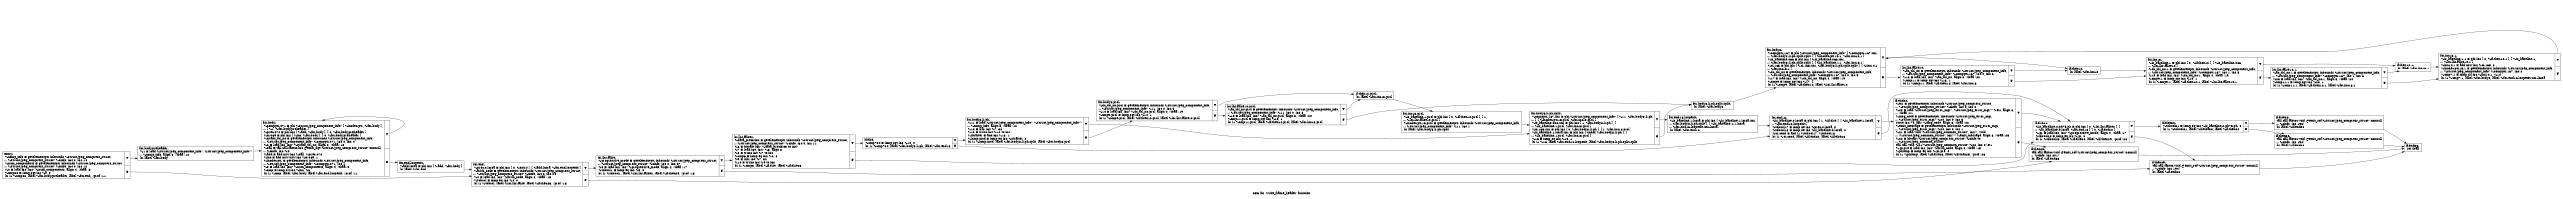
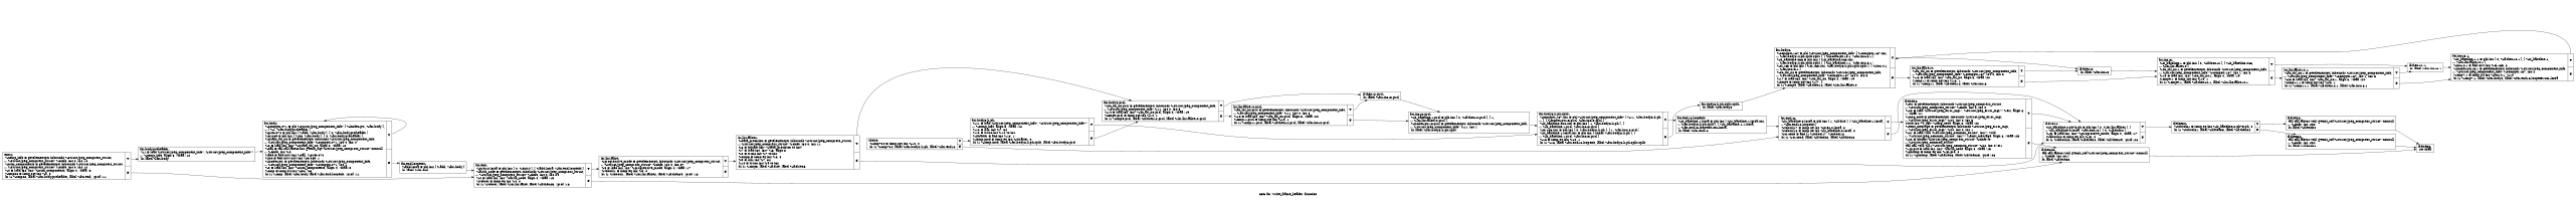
  digraph {
    label="CFG for 'write_frame_header' function"
    rankdir=LR
    node [shape=record]
    edge [tailport=s0]
    n1 [label="{entry:\l  %comp_info = getelementptr inbounds %struct.jpeg_compress_struct,\l... %struct.jpeg_compress_struct* %cinfo, i64 0, i32 14\l  %num_components = getelementptr inbounds %struct.jpeg_compress_struct,\l... %struct.jpeg_compress_struct* %cinfo, i64 0, i32 12\l  %0 = load i32, i32* %num_components, align 4, !tbaa !3\l  %cmp68 = icmp sgt i32 %0, 0\l  br i1 %cmp68, label %for.body.preheader, label %for.end, !prof !11\l|{<s0>T|<s1>F}}"]
    n2 [label="{for.body.preheader:                               \l  %1 = load %struct.jpeg_component_info*, %struct.jpeg_component_info**\l... %comp_info, align 8, !tbaa !12\l  br label %for.body\l}"]
    n3 [label="{for.end:                                          \l  %prec.0.lcssa = phi i32 [ 0, %entry ], [ %add.lcssa, %for.end.loopexit ]\l  %arith_code = getelementptr inbounds %struct.jpeg_compress_struct,\l... %struct.jpeg_compress_struct* %cinfo, i64 0, i32 24\l  %4 = load i32, i32* %arith_code, align 4, !tbaa !15\l  %tobool = icmp eq i32 %4, 0\l  br i1 %tobool, label %lor.lhs.false, label %if.then25, !prof !16\l|{<s0>T|<s1>F}}"]
    n4 [label="{for.body:                                         \l  %compptr.071 = phi %struct.jpeg_component_info* [ %incdec.ptr, %for.body ],\l... [ %1, %for.body.preheader ]\l  %prec.070 = phi i32 [ %add, %for.body ], [ 0, %for.body.preheader ]\l  %ci.069 = phi i32 [ %inc, %for.body ], [ 0, %for.body.preheader ]\l  %quant_tbl_no = getelementptr inbounds %struct.jpeg_component_info,\l... %struct.jpeg_component_info* %compptr.071, i64 0, i32 4\l  %2 = load i32, i32* %quant_tbl_no, align 8, !tbaa !13\l  %call = tail call fastcc i32 @emit_dqt(%struct.jpeg_compress_struct* nonnull\l... %cinfo, i32 %2)\l  %add = add nsw i32 %call, %prec.070\l  %inc = add nuw nsw i32 %ci.069, 1\l  %incdec.ptr = getelementptr inbounds %struct.jpeg_component_info,\l... %struct.jpeg_component_info* %compptr.071, i64 1\l  %3 = load i32, i32* %num_components, align 4, !tbaa !3\l  %cmp = icmp slt i32 %inc, %3\l  br i1 %cmp, label %for.body, label %for.end.loopexit, !prof !11\l|{<s0>T|<s1>F}}"]
    n5 [label="{lor.lhs.false:                                    \l  %progressive_mode = getelementptr inbounds %struct.jpeg_compress_struct,\l... %struct.jpeg_compress_struct* %cinfo, i64 0, i32 37\l  %5 = load i32, i32* %progressive_mode, align 4, !tbaa !17\l  %tobool1 = icmp eq i32 %5, 0\l  br i1 %tobool1, label %lor.lhs.false2, label %if.then29, !prof !18\l|{<s0>T|<s1>F}}"]
    n6 [label="{if.then25:                                        \l  tail call fastcc void @emit_sof(%struct.jpeg_compress_struct* nonnull\l... %cinfo, i32 201)\l  br label %if.end36\l}"]
    n7 [label="{for.end.loopexit:                                 \l  %add.lcssa = phi i32 [ %add, %for.body ]\l  br label %for.end\l}"]
    n8 [label="{lor.lhs.false2:                                   \l  %data_precision = getelementptr inbounds %struct.jpeg_compress_struct,\l... %struct.jpeg_compress_struct* %cinfo, i64 0, i32 11\l  %6 = bitcast i32* %data_precision to i64*\l  %7 = load i64, i64* %6, align 8\l  %8 = trunc i64 %7 to i32\l  %cmp3 = icmp eq i32 %8, 8\l  %9 = lshr i64 %7, 32\l  %10 = trunc i64 %9 to i32\l  br i1 %cmp3, label %if.else, label %if.else26\l|{<s0>T|<s1>F}}"]
-   n9 [label="{if.then29:                                        \l  tail call fastcc void @emit_sof(%struct.jpeg_compress_struct* nonnull\l... %cinfo, i32 194)\l  br label %if.end36\l}"]
    n10 [label="{if.end36:                                         \l  ret tbaa\l}"]
    n11 [label="{if.else:                                          \l  %cmp764 = icmp sgt i32 %10, 0\l  br i1 %cmp764, label %for.body8.lr.ph, label %for.end16\l|{<s0>T|<s1>F}}"]
    n12 [label="{if.else26:                                        \l  %is_baseline.2.ph75.ph = phi i32 [ 0, %lor.lhs.false2 ], [\l... %is_baseline.0.lcssa, %for.end16 ], [ 0, %if.end22 ]\l  %.pr = load i32, i32* %progressive_mode, align 4, !tbaa !17\l  %tobool28 = icmp eq i32 %.pr, 0\l  br i1 %tobool28, label %if.else30, label %if.then29, !prof !26\l|{<s0>T|<s1>F}}"]
    n13 [label="{for.body8.lr.ph:                                  \l  %11 = load %struct.jpeg_component_info*, %struct.jpeg_component_info**\l... %comp_info, align 8, !tbaa !12\l  %12 = lshr i64 %7, 32\l  %13 = trunc i64 %12 to i32\l  %xtraiter = and i32 %13, 1\l  %lcmp.mod = icmp eq i32 %xtraiter, 0\l  br i1 %lcmp.mod, label %for.body8.lr.ph.split, label %for.body8.prol\l|{<s0>T|<s1>F}}"]
    n14 [label="{for.end16:                                        \l  %is_baseline.0.lcssa = phi i32 [ 1, %if.else ], [ %is_baseline.1.lcssa,\l... %for.end16.loopexit ]\l  %tobool17 = icmp ne i32 %prec.0.lcssa, 0\l  %tobool18 = icmp ne i32 %is_baseline.0.lcssa, 0\l  %or.cond = and i1 %tobool17, %tobool18\l  br i1 %or.cond, label %if.end22, label %if.else26\l|{<s0>T|<s1>F}}"]
    n15 [label="{if.else30:                                        \l  %tobool31 = icmp eq i32 %is_baseline.2.ph75.ph, 0\l  br i1 %tobool31, label %if.else33, label %if.then32\l|{<s0>T|<s1>F}}"]
    n16 [label="{for.body8.lr.ph.split:                            \l  %compptr.167.unr = phi %struct.jpeg_component_info* [ %11, %for.body8.lr.ph\l... ], [ %incdec.ptr15.prol, %for.inc13.prol ]\l  %is_baseline.066.unr = phi i32 [ 1, %for.body8.lr.ph ], [\l... %is_baseline.1.prol, %for.inc13.prol ]\l  %ci.165.unr = phi i32 [ 0, %for.body8.lr.ph ], [ 1, %for.inc13.prol ]\l  %is_baseline.1.lcssa.unr = phi i32 [ undef, %for.body8.lr.ph ], [\l... %is_baseline.1.prol, %for.inc13.prol ]\l  %16 = icmp eq i32 %13, 1\l  br i1 %16, label %for.end16.loopexit, label %for.body8.lr.ph.split.split\l|{<s0>T|<s1>F}}"]
    n17 [label="{for.body8.prol:                                   \l  %dc_tbl_no.prol = getelementptr inbounds %struct.jpeg_component_info,\l... %struct.jpeg_component_info* %11, i64 0, i32 5\l  %14 = load i32, i32* %dc_tbl_no.prol, align 4, !tbaa !19\l  %cmp9.prol = icmp sgt i32 %14, 1\l  br i1 %cmp9.prol, label %if.then12.prol, label %lor.lhs.false10.prol\l|{<s0>T|<s1>F}}"]
    n18 [label="{if.end22:                                         \l  %err = getelementptr inbounds %struct.jpeg_compress_struct,\l... %struct.jpeg_compress_struct* %cinfo, i64 0, i32 0\l  %20 = load %struct.jpeg_error_mgr*, %struct.jpeg_error_mgr** %err, align 8,\l... !tbaa !21\l  %msg_code = getelementptr inbounds %struct.jpeg_error_mgr,\l... %struct.jpeg_error_mgr* %20, i64 0, i32 5\l  store i32 74, i32* %msg_code, align 8, !tbaa !22\l  %emit_message = getelementptr inbounds %struct.jpeg_error_mgr,\l... %struct.jpeg_error_mgr* %20, i64 0, i32 1\l  %21 = load void (%struct.jpeg_common_struct*, i32)*, void\l... (%struct.jpeg_common_struct*, i32)** %emit_message, align 8, !tbaa !25\l  %22 = bitcast %struct.jpeg_compress_struct* %cinfo to\l... %struct.jpeg_common_struct*\l  tail call void %21(%struct.jpeg_common_struct* %22, i32 0) #1\l  %.pr.pre = load i32, i32* %arith_code, align 4, !tbaa !15\l  %phitmp = icmp eq i32 %.pr.pre, 0\l  br i1 %phitmp, label %if.else26, label %if.then25, !prof !26\l|{<s0>T|<s1>F}}"]
    n19 [label="{if.else33:                                        \l  tail call fastcc void @emit_sof(%struct.jpeg_compress_struct* nonnull\l... %cinfo, i32 193)\l  br label %if.end36\l}"]
    n20 [label="{if.then32:                                        \l  tail call fastcc void @emit_sof(%struct.jpeg_compress_struct* nonnull\l... %cinfo, i32 192)\l  br label %if.end36\l}"]
    n21 [label="{for.end16.loopexit:                               \l  %is_baseline.1.lcssa = phi i32 [ %is_baseline.1.lcssa.unr,\l... %for.body8.lr.ph.split ], [ %is_baseline.1.1.lcssa,\l... %for.end16.loopexit.unr-lcssa ]\l  br label %for.end16\l}"]
    n22 [label="{for.body8.lr.ph.split.split:                      \l  br label %for.body8\l}"]
    n23 [label="{if.then12.prol:                                   \l  br label %for.inc13.prol\l}"]
    n24 [label="{lor.lhs.false10.prol:                             \l  %ac_tbl_no.prol = getelementptr inbounds %struct.jpeg_component_info,\l... %struct.jpeg_component_info* %11, i64 0, i32 6\l  %15 = load i32, i32* %ac_tbl_no.prol, align 8, !tbaa !20\l  %cmp11.prol = icmp sgt i32 %15, 1\l  br i1 %cmp11.prol, label %if.then12.prol, label %for.inc13.prol\l|{<s0>T|<s1>F}}"]
    n25 [label="{for.body8:                                        \l  %compptr.167 = phi %struct.jpeg_component_info* [ %compptr.167.unr,\l... %for.body8.lr.ph.split.split ], [ %incdec.ptr15.1, %for.inc13.1 ]\l  %is_baseline.066 = phi i32 [ %is_baseline.066.unr,\l... %for.body8.lr.ph.split.split ], [ %is_baseline.1.1, %for.inc13.1 ]\l  %ci.165 = phi i32 [ %ci.165.unr, %for.body8.lr.ph.split.split ], [ %inc14.1,\l... %for.inc13.1 ]\l  %dc_tbl_no = getelementptr inbounds %struct.jpeg_component_info,\l... %struct.jpeg_component_info* %compptr.167, i64 0, i32 5\l  %17 = load i32, i32* %dc_tbl_no, align 4, !tbaa !19\l  %cmp9 = icmp sgt i32 %17, 1\l  br i1 %cmp9, label %if.then12, label %lor.lhs.false10\l|{<s0>T|<s1>F}}"]
    n26 [label="{for.inc13.prol:                                   \l  %is_baseline.1.prol = phi i32 [ 0, %if.then12.prol ], [ 1,\l... %lor.lhs.false10.prol ]\l  %incdec.ptr15.prol = getelementptr inbounds %struct.jpeg_component_info,\l... %struct.jpeg_component_info* %11, i64 1\l  br label %for.body8.lr.ph.split\l}"]
    n27 [label="{if.then12:                                        \l  br label %for.inc13\l}"]
    n28 [label="{lor.lhs.false10:                                  \l  %ac_tbl_no = getelementptr inbounds %struct.jpeg_component_info,\l... %struct.jpeg_component_info* %compptr.167, i64 0, i32 6\l  %18 = load i32, i32* %ac_tbl_no, align 8, !tbaa !20\l  %cmp11 = icmp sgt i32 %18, 1\l  br i1 %cmp11, label %if.then12, label %for.inc13\l|{<s0>T|<s1>F}}"]
    n29 [label="{for.inc13:                                        \l  %is_baseline.1 = phi i32 [ 0, %if.then12 ], [ %is_baseline.066,\l... %lor.lhs.false10 ]\l  %dc_tbl_no.1 = getelementptr inbounds %struct.jpeg_component_info,\l... %struct.jpeg_component_info* %compptr.167, i64 1, i32 5\l  %19 = load i32, i32* %dc_tbl_no.1, align 4, !tbaa !19\l  %cmp9.1 = icmp sgt i32 %19, 1\l  br i1 %cmp9.1, label %if.then12.1, label %lor.lhs.false10.1\l|{<s0>T|<s1>F}}"]
    n30 [label="{if.then12.1:                                      \l  br label %for.inc13.1\l}"]
    n31 [label="{lor.lhs.false10.1:                                \l  %ac_tbl_no.1 = getelementptr inbounds %struct.jpeg_component_info,\l... %struct.jpeg_component_info* %compptr.167, i64 1, i32 6\l  %23 = load i32, i32* %ac_tbl_no.1, align 8, !tbaa !20\l  %cmp11.1 = icmp sgt i32 %23, 1\l  br i1 %cmp11.1, label %if.then12.1, label %for.inc13.1\l|{<s0>T|<s1>F}}"]
    n32 [label="{for.inc13.1:                                      \l  %is_baseline.1.1 = phi i32 [ 0, %if.then12.1 ], [ %is_baseline.1,\l... %lor.lhs.false10.1 ]\l  %inc14.1 = add nsw i32 %ci.165, 2\l  %incdec.ptr15.1 = getelementptr inbounds %struct.jpeg_component_info,\l... %struct.jpeg_component_info* %compptr.167, i64 2\l  %cmp7.1 = icmp slt i32 %inc14.1, %10\l  br i1 %cmp7.1, label %for.body8, label %for.end16.loopexit.unr-lcssa\l|{<s0>T|<s1>F}}"]
    n1 -> n2
    n1 -> n3 [tailport=s1]
    n2 -> n4
    n3 -> n5
    n3 -> n6 [tailport=s1]
    n4 -> n4
    n4 -> n7 [tailport=s1]
    n5 -> n8
-   n5 -> n9 [tailport=s1]
    n6 -> n10
    n7 -> n3
-   n8 -> n11
+   n8 -> n17
    n8 -> n12 [tailport=s1]
-   n9 -> n10
    n11 -> n13
    n11 -> n14 [tailport=s1]
-   n12 -> n9 [tailport=s1]
    n12 -> n15
    n13 -> n16
    n13 -> n17 [tailport=s1]
    n14 -> n12 [tailport=s1]
    n14 -> n18
    n15 -> n19
    n15 -> n20 [tailport=s1]
    n16 -> n21
    n16 -> n22 [tailport=s1]
    n17 -> n23
    n17 -> n24 [tailport=s1]
    n18 -> n6 [tailport=s1]
    n18 -> n12
    n19 -> n10
    n20 -> n10
    n21 -> n14
    n22 -> n25
    n23 -> n26
    n24 -> n23
-   n24 -> n22 [tailport=s1]
+   n24 -> n26 [tailport=s1]
    n25 -> n27
    n25 -> n28 [tailport=s1]
    n26 -> n16
    n27 -> n29
    n28 -> n27
    n28 -> n29 [tailport=s1]
    n29 -> n30
    n29 -> n31 [tailport=s1]
    n30 -> n32
    n31 -> n30
    n31 -> n32 [tailport=s1]
    n32 -> n25
  }
